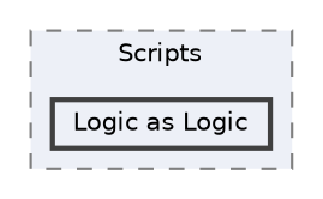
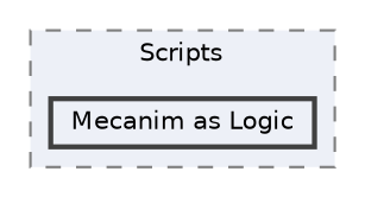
  digraph {
    compound=true
-   n1 [color=grey25 fillcolor="#edf0f7" fontname=Helvetica fontsize=10 height=0.2 label="Logic as Logic" shape=box style="filled,bold" width=0.4]
+   n1 [color=grey25 fillcolor="#edf0f7" fontname=Helvetica fontsize=10 height=0.2 label="Mecanim as Logic" shape=box style="filled,bold" width=0.4]
    subgraph cluster_1 {
      bgcolor="#edf0f7"
      fontname=Helvetica
      fontsize=10
      label=Scripts
      pencolor=grey50
      style="filled,dashed"
      n1
    }
  }
